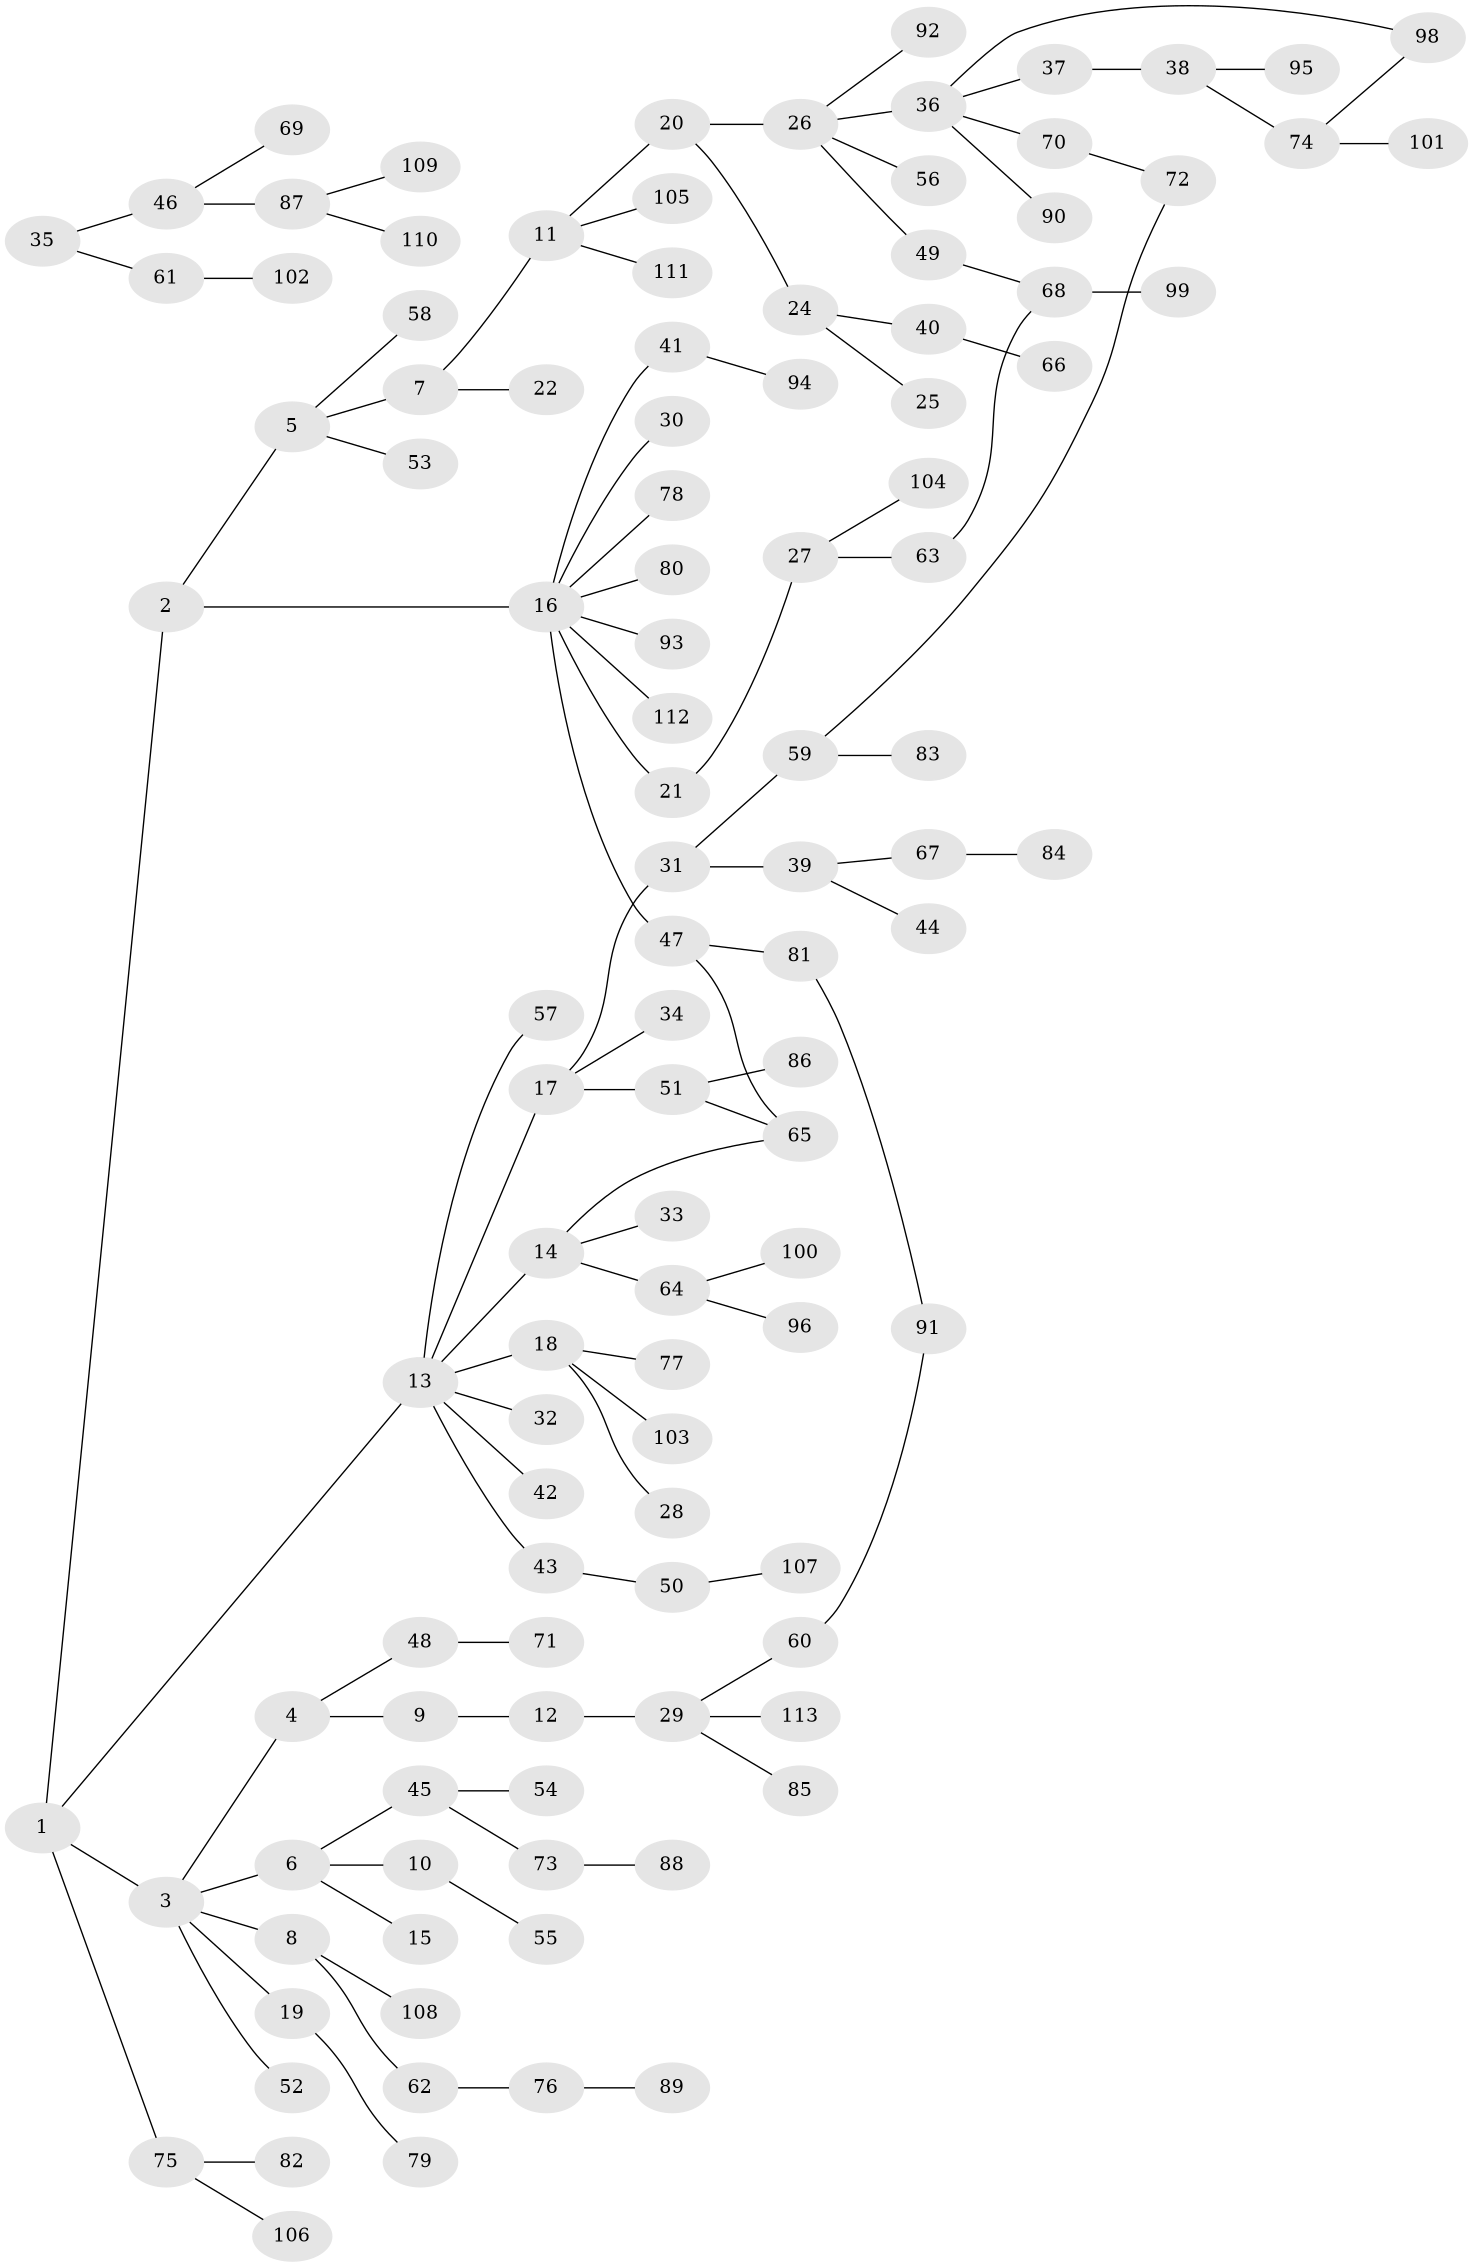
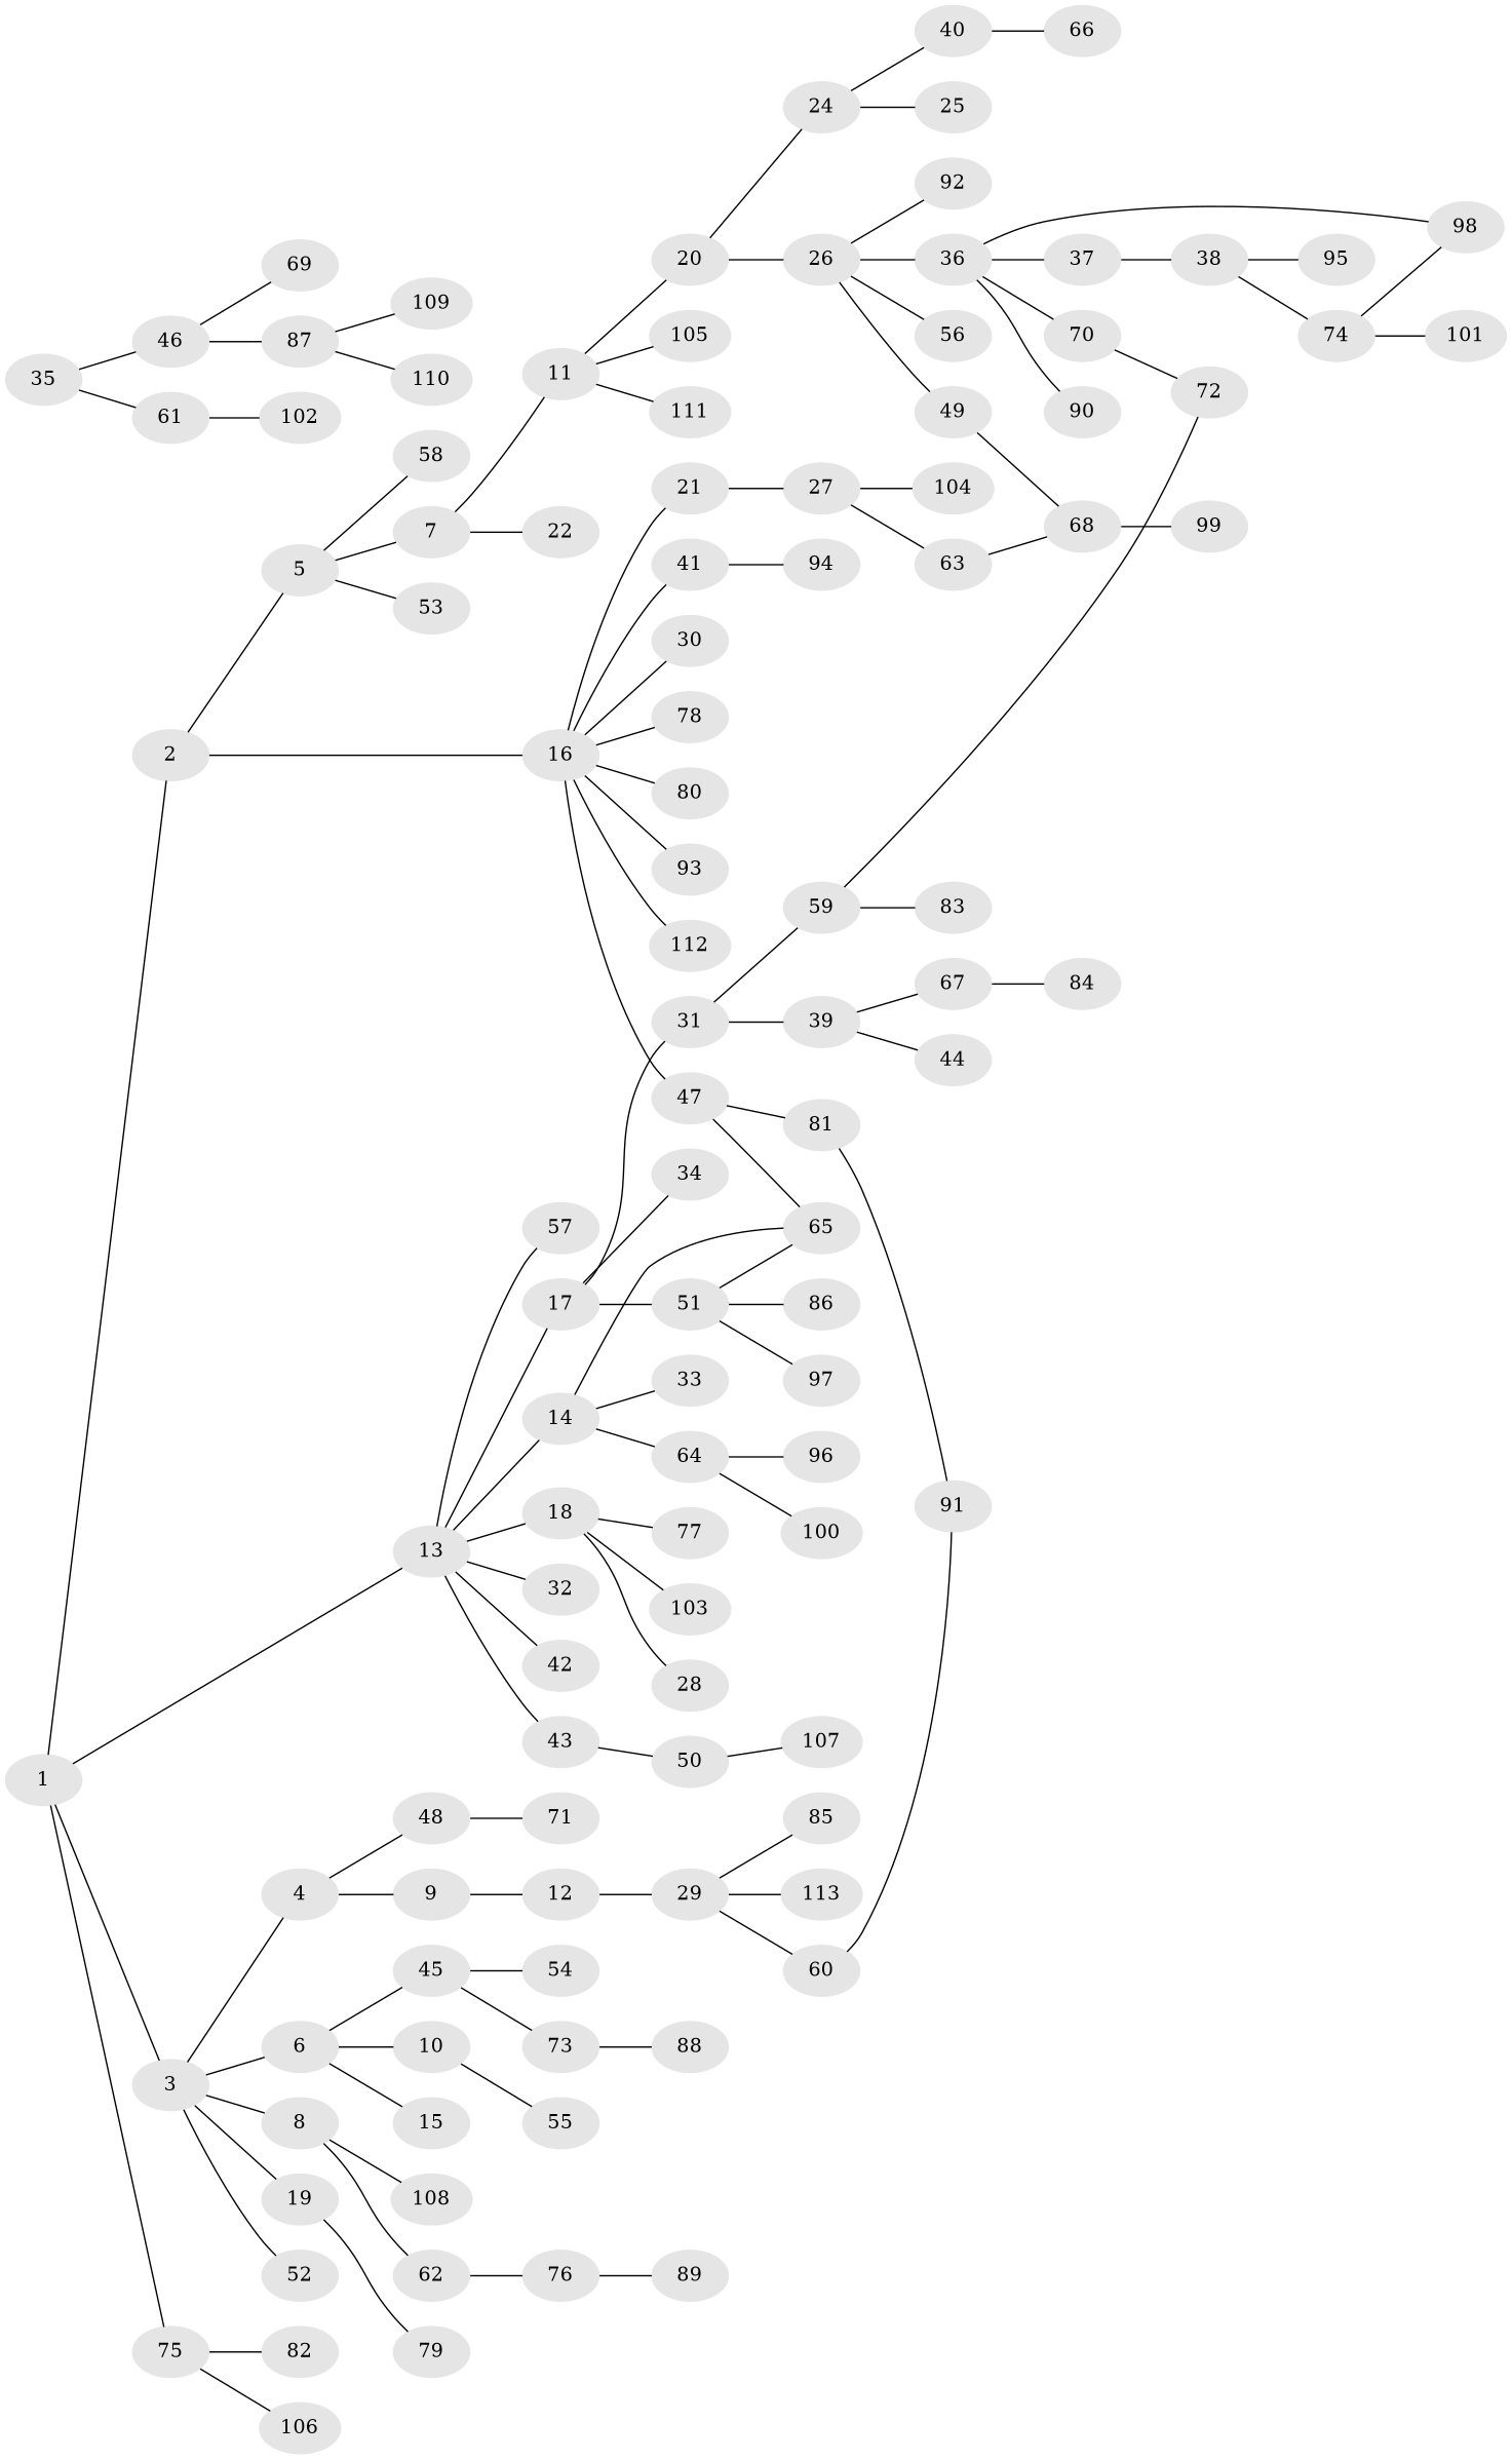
  graph {
    rankdir=LR
    node [color=gray90 style=filled]
    1
    2
    3
    13
    75
    5
    16
    4
    6
    8
    19
    52
    14
    17
    18
    32
    42
    43
    57
    82
    106
    7
    53
    58
    21
    30
    41
    47
    78
    80
    93
    112
    9
    48
    10
    15
    45
    62
    108
    79
    12
    71
    11
    22
    55
    54
    73
    20
    105
    111
    76
    29
    24
    26
    60
    85
    113
    33
    64
    65
    31
    34
    51
    28
    77
    103
    50
    96
    100
    27
    94
    81
    39
    59
    86
+   97
    25
    40
    36
    49
    56
    92
    63
    104
    35
    46
    61
    66
    37
    70
    90
    98
    68
    91
    44
    67
    72
    83
    69
    87
    102
    38
    74
    95
    101
    84
    107
    88
    109
    110
    99
    89
    1 -- 2
    1 -- 3
    1 -- 13
    1 -- 75
    2 -- 5
    2 -- 16
    3 -- 4
    3 -- 6
    3 -- 8
    3 -- 19
    3 -- 52
    13 -- 14
    13 -- 17
    13 -- 18
    13 -- 32
    13 -- 42
    13 -- 43
    13 -- 57
    75 -- 82
    75 -- 106
    5 -- 7
    5 -- 53
    5 -- 58
    16 -- 21
    16 -- 30
    16 -- 41
    16 -- 47
    16 -- 78
    16 -- 80
    16 -- 93
    16 -- 112
    4 -- 9
    4 -- 48
    6 -- 10
    6 -- 15
    6 -- 45
    8 -- 62
    8 -- 108
    19 -- 79
    14 -- 33
    14 -- 64
    14 -- 65
    17 -- 31
    17 -- 34
    17 -- 51
    18 -- 28
    18 -- 77
    18 -- 103
    43 -- 50
    7 -- 11
    7 -- 22
    21 -- 27
    41 -- 94
    47 -- 65
    47 -- 81
    9 -- 12
    48 -- 71
    10 -- 55
    45 -- 54
    45 -- 73
    62 -- 76
    12 -- 29
    11 -- 20
    11 -- 105
    11 -- 111
    73 -- 88
    20 -- 24
    20 -- 26
    76 -- 89
    29 -- 60
    29 -- 85
    29 -- 113
    24 -- 25
    24 -- 40
    26 -- 36
    26 -- 49
    26 -- 56
    26 -- 92
    60 -- 91
    64 -- 96
    64 -- 100
    31 -- 39
    31 -- 59
    51 -- 65
    51 -- 86
+   51 -- 97
    50 -- 107
    27 -- 63
    27 -- 104
    81 -- 91
    39 -- 44
    39 -- 67
    59 -- 72
    59 -- 83
    40 -- 66
    36 -- 37
    36 -- 70
    36 -- 90
    36 -- 98
    49 -- 68
    63 -- 68
    35 -- 46
    35 -- 61
    46 -- 69
    46 -- 87
    61 -- 102
    37 -- 38
    70 -- 72
    68 -- 99
    67 -- 84
    87 -- 109
    87 -- 110
    38 -- 74
    38 -- 95
    74 -- 98
    74 -- 101
  }
